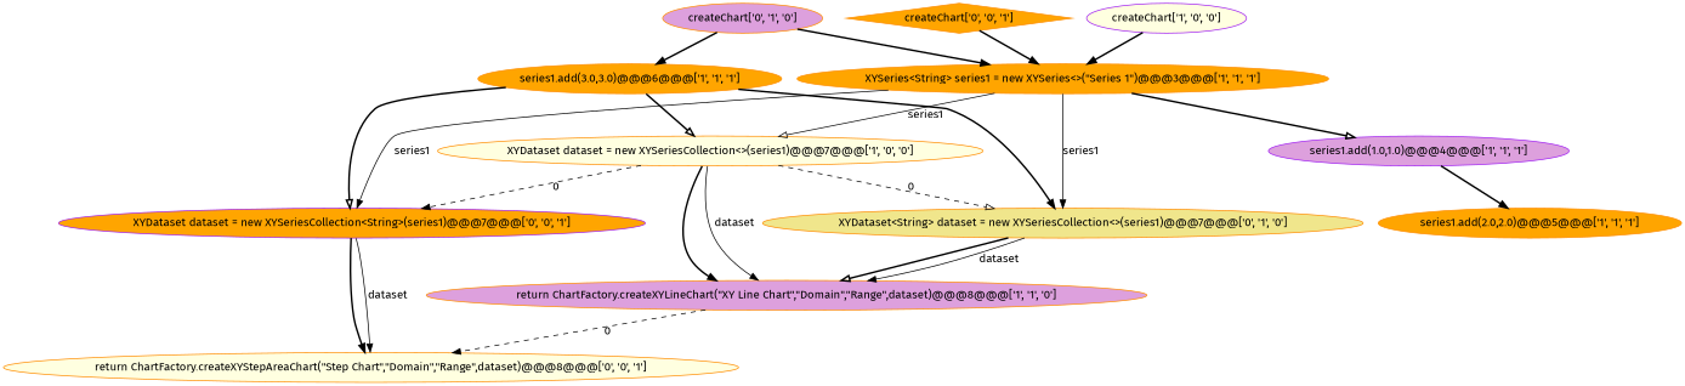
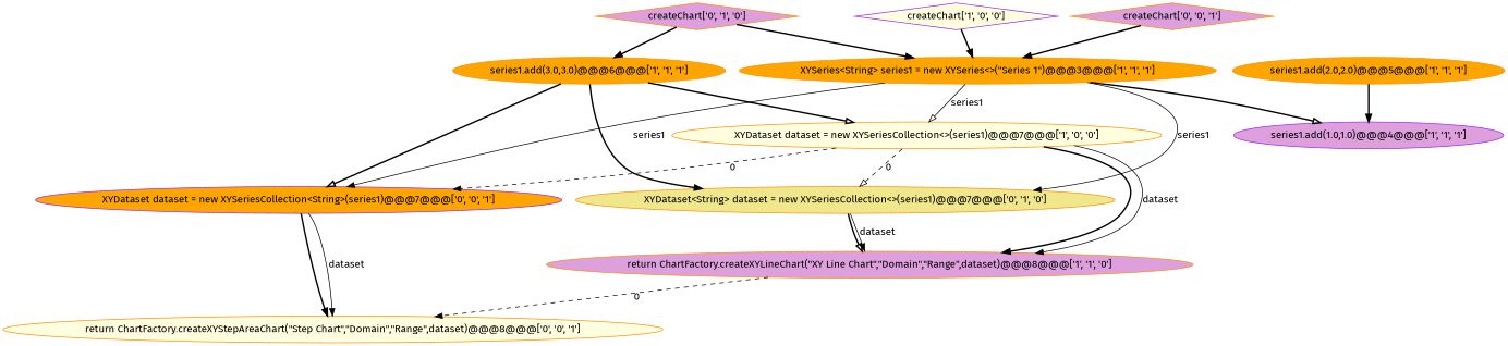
  digraph {
    fontname="Fira Sans"
    node [color=darkorange fillcolor=orange fontname="Fira Sans" shape=ellipse style=filled]
    edge [arrowhead=normal fontname="Fira Sans" style=bold]
    n1 [fillcolor=lightyellow label="return ChartFactory.createXYStepAreaChart(\"Step Chart\",\"Domain\",\"Range\",dataset)@@@8@@@['0', '0', '1']"]
    n2 [color=purple label="XYDataset dataset = new XYSeriesCollection<String>(series1)@@@7@@@['0', '0', '1']"]
-   n3 [label="createChart['0', '0', '1']" shape=diamond]
+   n3 [fillcolor=plum label="createChart['0', '0', '1']" shape=diamond]
    n4 [label="XYSeries<String> series1 = new XYSeries<>(\"Series 1\")@@@3@@@['1', '1', '1']"]
    n5 [fillcolor=lightyellow label="XYDataset dataset = new XYSeriesCollection<>(series1)@@@7@@@['1', '0', '0']"]
    n6 [fillcolor=khaki label="XYDataset<String> dataset = new XYSeriesCollection<>(series1)@@@7@@@['0', '1', '0']"]
    n7 [color=purple fillcolor=plum label="series1.add(1.0,1.0)@@@4@@@['1', '1', '1']"]
    n8 [label="series1.add(3.0,3.0)@@@6@@@['1', '1', '1']"]
    n9 [fillcolor=plum label="return ChartFactory.createXYLineChart(\"XY Line Chart\",\"Domain\",\"Range\",dataset)@@@8@@@['1', '1', '0']"]
    n10 [label="series1.add(2.0,2.0)@@@5@@@['1', '1', '1']"]
-   n11 [fillcolor=plum label="createChart['0', '1', '0']"]
-   n12 [color=purple fillcolor=lightyellow label="createChart['1', '0', '0']"]
+   n11 [fillcolor=plum label="createChart['0', '1', '0']" shape=diamond]
+   n12 [color=purple fillcolor=lightyellow label="createChart['1', '0', '0']" shape=diamond]
    n2 -> n1
    n2 -> n1 [label=dataset style=solid]
    n3 -> n4
    n4 -> n2 [label=series1 style=solid]
    n4 -> n5 [arrowhead=onormal label=series1 style=solid]
    n4 -> n6 [label=series1 style=solid]
    n4 -> n7 [arrowhead=onormal]
    n5 -> n2 [label=0 style=dashed]
    n5 -> n6 [arrowhead=onormal label=0 style=dashed]
    n5 -> n9
    n5 -> n9 [label=dataset style=solid]
    n6 -> n9 [arrowhead=onormal]
    n6 -> n9 [label=dataset style=solid]
-   n7 -> n10
+   n10 -> n7
    n8 -> n2 [arrowhead=onormal]
    n8 -> n5 [arrowhead=onormal]
    n8 -> n6
    n9 -> n1 [label=0 style=dashed]
    n11 -> n4
    n11 -> n8
    n12 -> n4
  }
